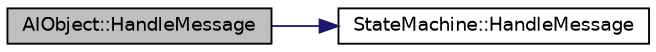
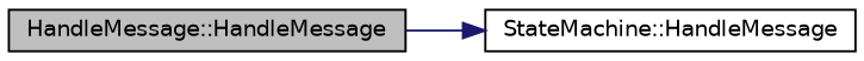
  digraph {
    rankdir=LR
    node [color=black fontname=Helvetica fontsize=10 shape=record style=filled]
-   n1 [fillcolor=grey75 fontcolor=black height=0.2 label="AIObject::HandleMessage" width=0.4]
+   n1 [fillcolor=grey75 fontcolor=black height=0.2 label="HandleMessage::HandleMessage" width=0.4]
    n2 [fillcolor=white height=0.2 label="StateMachine::HandleMessage" width=0.4]
    n1 -> n2 [color=midnightblue fontname=Helvetica fontsize=10 labelfontname=Helvetica labelfontsize=10 style=solid]
  }
